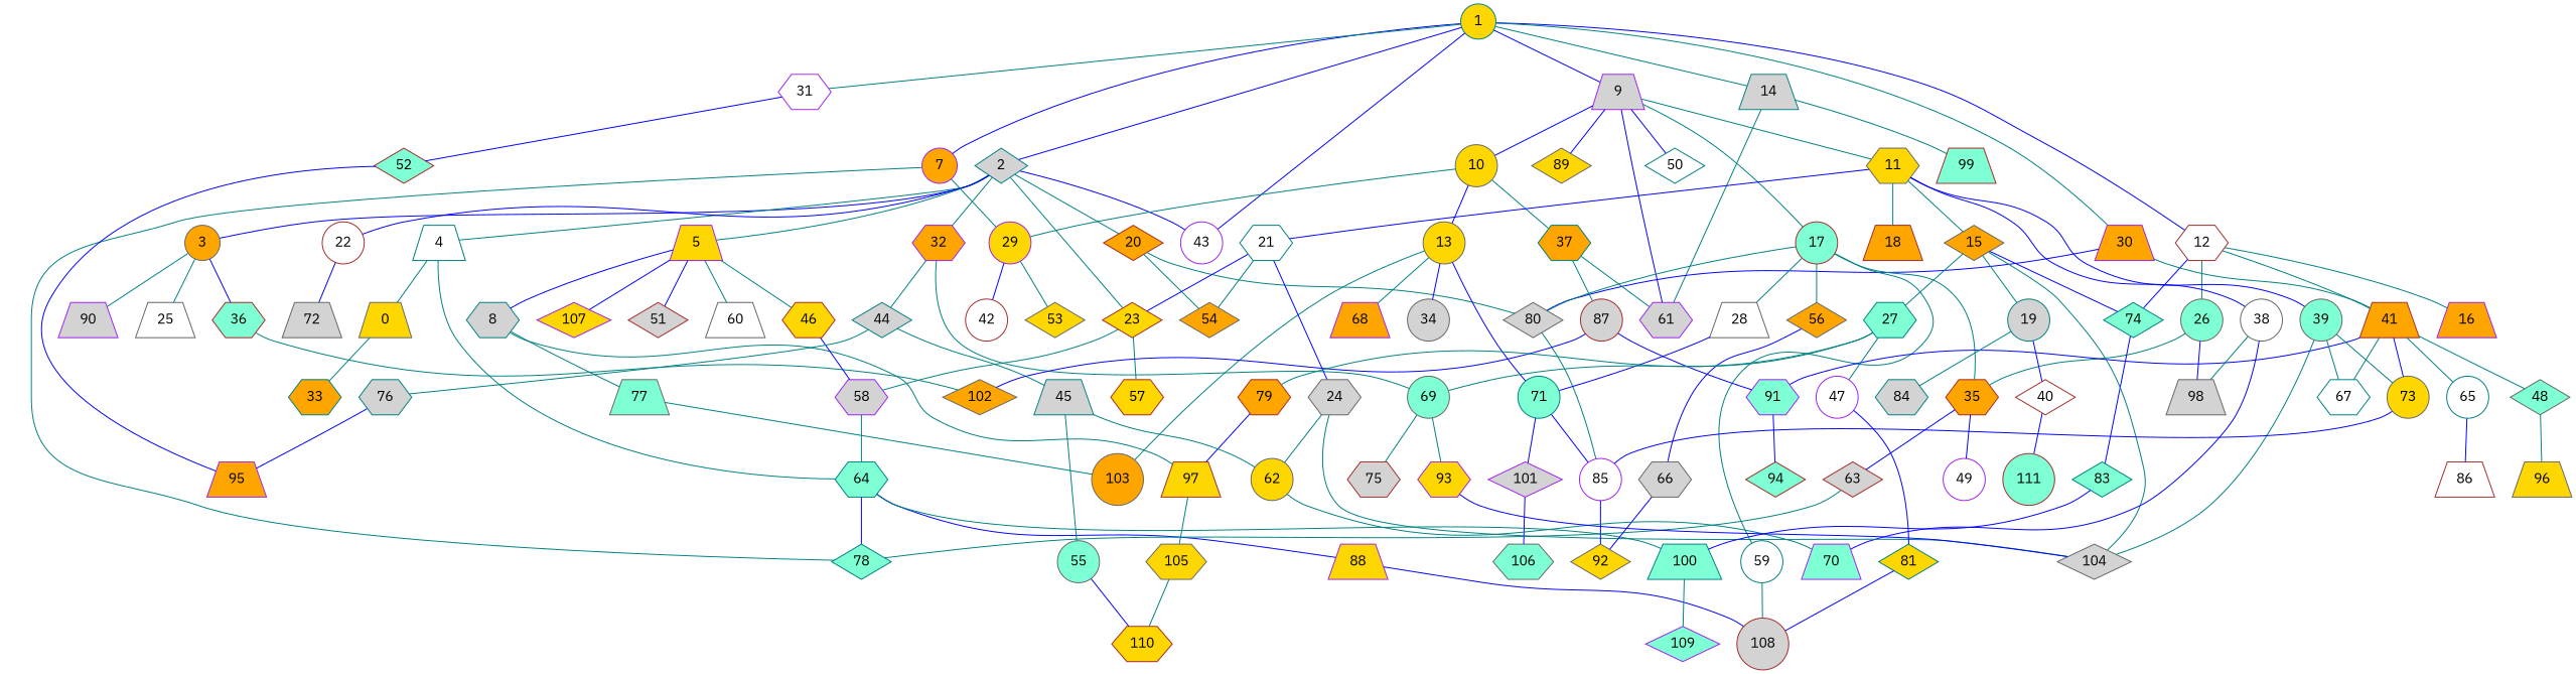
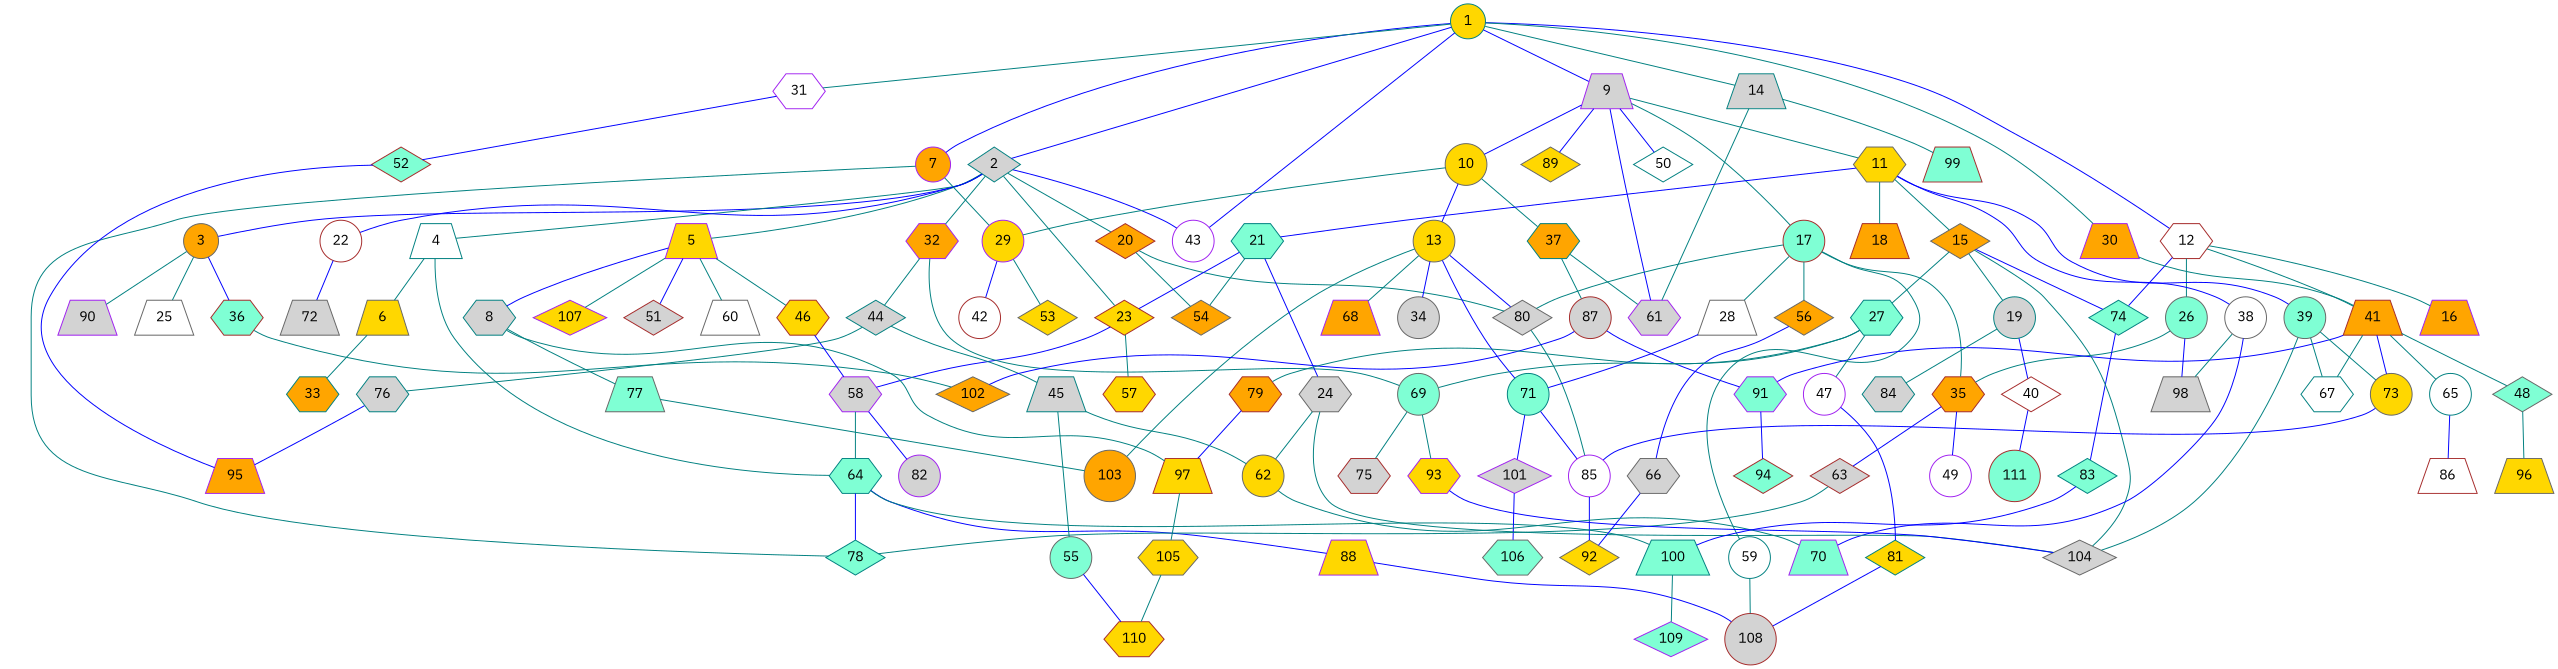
  graph {
    fontname="IBM Plex Sans"
    node [color=gray40 fillcolor=lightgrey fontname="IBM Plex Sans" shape=circle style=filled]
    edge [color=teal fontname="IBM Plex Sans"]
    1 [color=teal fillcolor=gold]
    2 [color=teal shape=diamond]
    7 [color=purple fillcolor=orange]
    9 [color=purple shape=trapezium]
    12 [color=brown fillcolor=white shape=hexagon]
    14 [color=teal shape=trapezium]
    30 [color=purple fillcolor=orange shape=trapezium]
    31 [color=purple fillcolor=white shape=hexagon]
    43 [color=purple fillcolor=white]
    3 [fillcolor=orange]
    4 [color=teal fillcolor=white shape=trapezium]
    5 [color=purple fillcolor=gold shape=trapezium]
    20 [color=brown fillcolor=orange shape=diamond]
    22 [color=brown fillcolor=white]
    23 [color=brown fillcolor=gold shape=diamond]
    32 [color=purple fillcolor=orange shape=hexagon]
    29 [color=purple fillcolor=gold]
    78 [color=teal fillcolor=aquamarine shape=diamond]
    10 [fillcolor=gold]
    11 [fillcolor=gold shape=hexagon]
    17 [color=brown fillcolor=aquamarine]
    50 [color=teal fillcolor=white shape=diamond]
    61 [color=purple shape=hexagon]
    89 [fillcolor=gold shape=diamond]
    16 [color=purple fillcolor=orange shape=trapezium]
    26 [fillcolor=aquamarine]
    41 [color=brown fillcolor=orange shape=trapezium]
    74 [color=teal fillcolor=aquamarine shape=diamond]
    99 [color=brown fillcolor=aquamarine shape=trapezium]
    80 [shape=diamond]
    52 [color=brown fillcolor=aquamarine shape=diamond]
    25 [fillcolor=white shape=trapezium]
    36 [color=brown fillcolor=aquamarine shape=hexagon]
    90 [color=purple shape=trapezium]
-   6 [fillcolor=gold shape=trapezium label=0]
+   6 [fillcolor=gold shape=trapezium]
    64 [color=teal fillcolor=aquamarine shape=hexagon]
    8 [color=teal shape=hexagon]
    46 [color=brown fillcolor=gold shape=hexagon]
    51 [color=brown shape=diamond]
    60 [fillcolor=white shape=trapezium]
    107 [color=purple fillcolor=gold shape=diamond]
    54 [fillcolor=orange shape=diamond]
    72 [shape=trapezium]
    57 [color=brown fillcolor=gold shape=hexagon]
    58 [color=purple shape=hexagon]
    69 [fillcolor=aquamarine]
    44 [color=teal shape=diamond]
    102 [fillcolor=orange shape=diamond]
    33 [color=teal fillcolor=orange shape=hexagon]
    88 [color=purple fillcolor=gold shape=trapezium]
    100 [color=teal fillcolor=aquamarine shape=trapezium]
    77 [fillcolor=aquamarine shape=trapezium]
    97 [color=brown fillcolor=gold shape=trapezium]
    42 [color=brown fillcolor=white]
    53 [fillcolor=gold shape=diamond]
    103 [fillcolor=orange]
    105 [fillcolor=gold shape=hexagon]
    13 [fillcolor=gold]
    37 [color=teal fillcolor=orange shape=hexagon]
    15 [fillcolor=orange shape=diamond]
    18 [color=brown fillcolor=orange shape=trapezium]
-   21 [color=teal fillcolor=white shape=hexagon]
+   21 [color=teal fillcolor=aquamarine shape=hexagon]
    38 [fillcolor=white]
    39 [fillcolor=aquamarine]
    28 [fillcolor=white shape=trapezium]
    35 [color=brown fillcolor=orange shape=hexagon]
    56 [fillcolor=orange shape=diamond]
    59 [color=teal fillcolor=white]
    34
    68 [color=purple fillcolor=orange shape=trapezium]
    71 [color=teal fillcolor=aquamarine]
    87 [color=brown]
    19 [color=teal]
    27 [color=teal fillcolor=aquamarine shape=hexagon]
    104 [shape=diamond]
    24 [shape=hexagon]
    98 [shape=trapezium]
    70 [color=purple fillcolor=aquamarine shape=trapezium]
    67 [color=teal fillcolor=white shape=hexagon]
    73 [fillcolor=gold]
    48 [fillcolor=aquamarine shape=diamond]
    65 [color=teal fillcolor=white]
    91 [color=purple fillcolor=aquamarine shape=hexagon]
    83 [color=teal fillcolor=aquamarine shape=diamond]
    85 [color=purple fillcolor=white]
    101 [color=purple shape=diamond]
    40 [color=brown fillcolor=white shape=diamond]
    84 [color=teal shape=hexagon]
    47 [color=purple fillcolor=white]
    79 [color=brown fillcolor=orange shape=hexagon]
    49 [color=purple fillcolor=white]
    63 [color=brown shape=diamond]
    66 [shape=hexagon]
    108 [color=brown]
    111 [color=brown fillcolor=aquamarine]
    62 [fillcolor=gold]
+   82 [color=purple]
    81 [color=teal fillcolor=gold shape=diamond]
    75 [color=brown shape=hexagon]
    93 [color=purple fillcolor=gold shape=hexagon]
    95 [color=purple fillcolor=orange shape=trapezium]
    45 [color=teal shape=trapezium]
    76 [color=teal shape=hexagon]
    96 [fillcolor=gold shape=trapezium]
    86 [color=brown fillcolor=white shape=trapezium]
    94 [color=brown fillcolor=aquamarine shape=diamond]
    55 [fillcolor=aquamarine]
    110 [color=brown fillcolor=gold shape=hexagon]
    92 [fillcolor=gold shape=diamond]
    109 [color=purple fillcolor=aquamarine shape=diamond]
    106 [fillcolor=aquamarine shape=hexagon]
    1 -- 2 [color=blue]
    1 -- 7 [color=blue]
    1 -- 9 [color=blue]
    1 -- 12 [color=blue]
    1 -- 14
    1 -- 30
    1 -- 31
    1 -- 43 [color=blue]
    2 -- 43 [color=blue]
    2 -- 3 [color=blue]
    2 -- 4
    2 -- 5
    2 -- 20
    2 -- 22 [color=blue]
    2 -- 23
    2 -- 32
    7 -- 29
    7 -- 78
    9 -- 10 [color=blue]
    9 -- 11
    9 -- 17
    9 -- 50 [color=blue]
    9 -- 61 [color=blue]
    9 -- 89 [color=blue]
    12 -- 16
    12 -- 26
    12 -- 41
    12 -- 74 [color=blue]
    14 -- 61
    14 -- 99
    30 -- 41
-   30 -- 80 [color=blue]
+   13 -- 80 [color=blue]
    31 -- 52 [color=blue]
    3 -- 25
    3 -- 36 [color=blue]
    3 -- 90
    4 -- 6
    4 -- 64
    5 -- 8 [color=blue]
    5 -- 46
    5 -- 51 [color=blue]
    5 -- 60
-   5 -- 107 [color=blue]
+   5 -- 107
    20 -- 80
    20 -- 54
    22 -- 72 [color=blue]
    23 -- 57
-   23 -- 58
+   23 -- 58 [color=blue]
    32 -- 69
    32 -- 44
    29 -- 42 [color=blue]
    29 -- 53
    10 -- 29
    10 -- 13 [color=blue]
    10 -- 37
    11 -- 15
    11 -- 18
    11 -- 21 [color=blue]
    11 -- 38 [color=blue]
    11 -- 39 [color=blue]
    17 -- 80
    17 -- 28
    17 -- 35
    17 -- 56
    17 -- 59
    26 -- 35
    26 -- 98 [color=blue]
    41 -- 67
    41 -- 73 [color=blue]
    41 -- 48
    41 -- 65
    41 -- 91 [color=blue]
    74 -- 83 [color=blue]
    80 -- 85
    52 -- 95 [color=blue]
    36 -- 102
    6 -- 33
    64 -- 78 [color=blue]
    64 -- 88 [color=blue]
    64 -- 100
    8 -- 77
    8 -- 97
    46 -- 58 [color=blue]
    58 -- 64
+   58 -- 82 [color=blue]
    69 -- 75
    69 -- 93
    44 -- 45
    44 -- 76
    88 -- 108 [color=blue]
    100 -- 109
    77 -- 103
    97 -- 105
    105 -- 110
    13 -- 103
    13 -- 34 [color=blue]
    13 -- 68
    13 -- 71 [color=blue]
    37 -- 61
    37 -- 87
    15 -- 74 [color=blue]
    15 -- 19
    15 -- 27
    15 -- 104
    21 -- 23 [color=blue]
    21 -- 54
    21 -- 24 [color=blue]
    38 -- 98
    38 -- 70 [color=blue]
    39 -- 104
    39 -- 67
    39 -- 73
    28 -- 71 [color=blue]
    35 -- 49 [color=blue]
    35 -- 63 [color=blue]
    56 -- 66 [color=blue]
    59 -- 108
    71 -- 85 [color=blue]
    71 -- 101 [color=blue]
    87 -- 102 [color=blue]
    87 -- 91 [color=blue]
    19 -- 40 [color=blue]
    19 -- 84
    27 -- 69
    27 -- 47
    27 -- 79
    24 -- 104
    24 -- 62
    73 -- 85 [color=blue]
    48 -- 96
    65 -- 86 [color=blue]
    91 -- 94 [color=blue]
    83 -- 100 [color=blue]
    85 -- 92 [color=blue]
    101 -- 106 [color=blue]
    40 -- 111 [color=blue]
    47 -- 81 [color=blue]
    79 -- 97 [color=blue]
    63 -- 78
    66 -- 92 [color=blue]
    62 -- 70
    81 -- 108 [color=blue]
    93 -- 104 [color=blue]
    45 -- 62
    45 -- 55
    76 -- 95 [color=blue]
    55 -- 110 [color=blue]
  }
